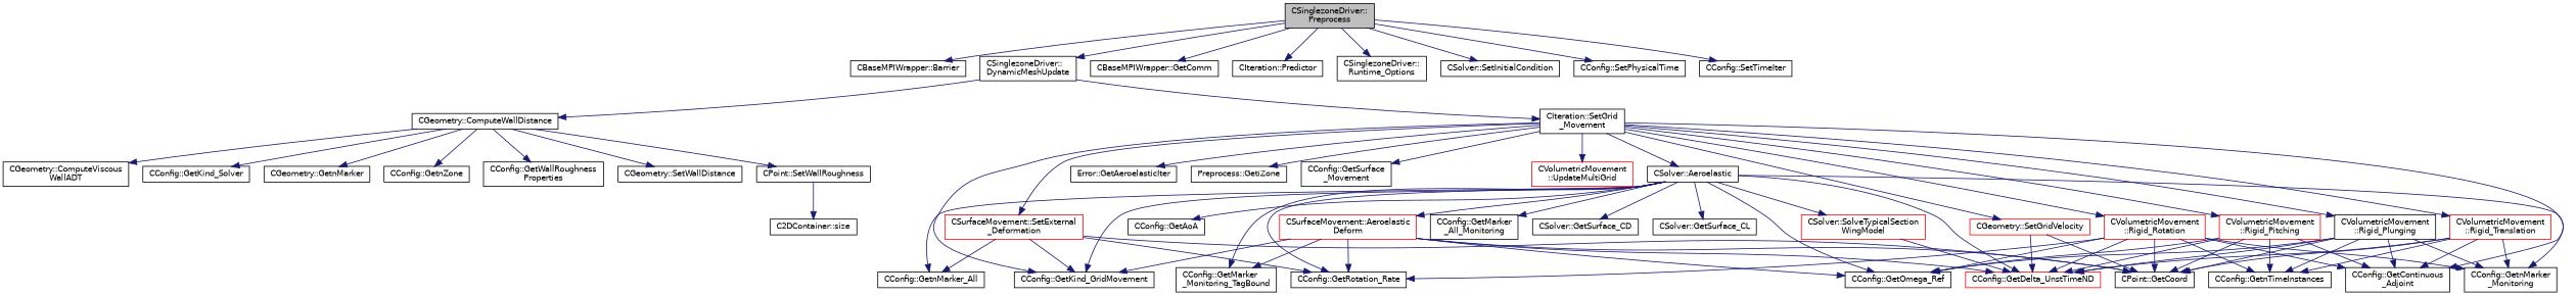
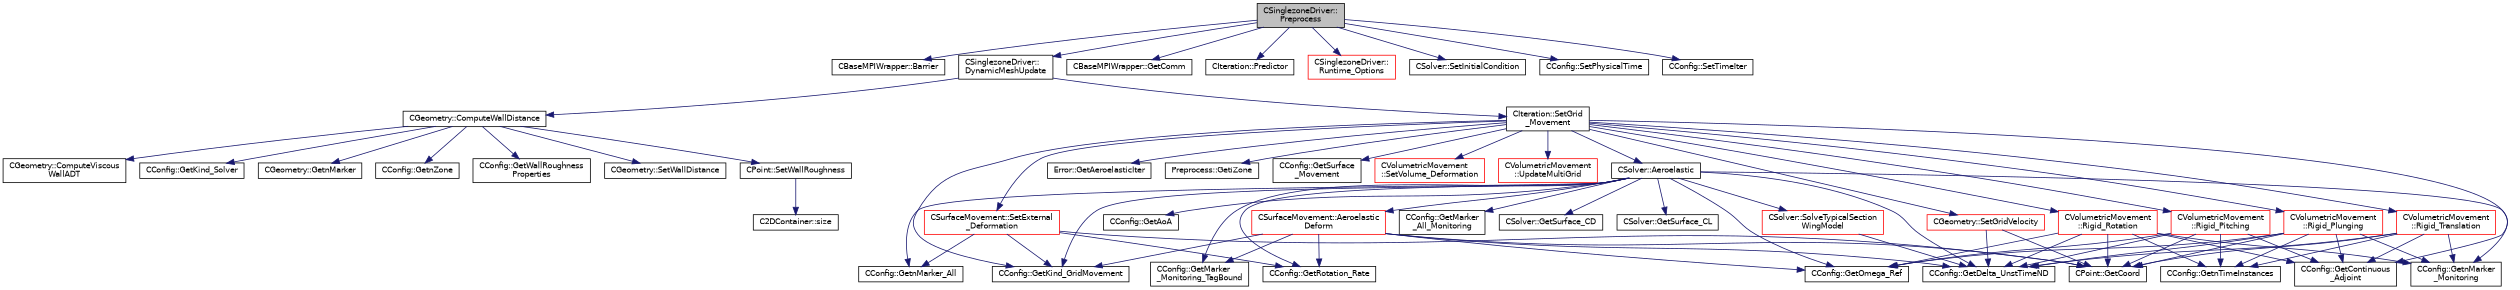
  digraph {
    rankdir=TB
    node [color=black fillcolor=white fontname=Helvetica fontsize=10 shape=record style=filled]
    edge [color=midnightblue fontname=Helvetica fontsize=10 labelfontname=Helvetica labelfontsize=10 style=solid]
    n1 [fillcolor=grey75 fontcolor=black height=0.2 label="CSinglezoneDriver::\lPreprocess" width=0.4]
    n2 [height=0.2 label="CBaseMPIWrapper::Barrier" width=0.4]
    n3 [height=0.2 label="CSinglezoneDriver::\lDynamicMeshUpdate" width=0.4]
    n4 [height=0.2 label="CBaseMPIWrapper::GetComm" width=0.4]
    n5 [height=0.2 label="CIteration::Predictor" width=0.4]
-   n6 [height=0.2 label="CSinglezoneDriver::\lRuntime_Options" width=0.4]
+   n6 [color=red height=0.2 label="CSinglezoneDriver::\lRuntime_Options" width=0.4]
    n7 [height=0.2 label="CSolver::SetInitialCondition" width=0.4]
    n8 [height=0.2 label="CConfig::SetPhysicalTime" width=0.4]
    n9 [height=0.2 label="CConfig::SetTimeIter" width=0.4]
    n10 [height=0.2 label="CGeometry::ComputeWallDistance" width=0.4]
    n11 [height=0.2 label="CIteration::SetGrid\l_Movement" width=0.4]
    n12 [height=0.2 label="CGeometry::ComputeViscous\lWallADT" width=0.4]
    n13 [height=0.2 label="CConfig::GetKind_Solver" width=0.4]
    n14 [height=0.2 label="CGeometry::GetnMarker" width=0.4]
    n15 [height=0.2 label="CConfig::GetnZone" width=0.4]
    n16 [height=0.2 label="CConfig::GetWallRoughness\lProperties" width=0.4]
    n17 [height=0.2 label="CGeometry::SetWallDistance" width=0.4]
    n18 [height=0.2 label="CPoint::SetWallRoughness" width=0.4]
    n19 [height=0.2 label="CSolver::Aeroelastic" width=0.4]
    n20 [height=0.2 label="CConfig::GetKind_GridMovement" width=0.4]
    n21 [height=0.2 label="Error::GetAeroelasticIter" width=0.4]
    n22 [height=0.2 label="CConfig::GetContinuous\l_Adjoint" width=0.4]
    n23 [height=0.2 label="Preprocess::GetiZone" width=0.4]
    n24 [height=0.2 label="CConfig::GetSurface\l_Movement" width=0.4]
    n25 [color=red height=0.2 label="CVolumetricMovement\l::Rigid_Pitching" width=0.4]
-   n26 [height=0.2 label="CVolumetricMovement\l::Rigid_Plunging" width=0.4]
+   n26 [color=red height=0.2 label="CVolumetricMovement\l::Rigid_Plunging" width=0.4]
    n27 [color=red height=0.2 label="CVolumetricMovement\l::Rigid_Rotation" width=0.4]
    n28 [color=red height=0.2 label="CVolumetricMovement\l::Rigid_Translation" width=0.4]
    n29 [color=red height=0.2 label="CSurfaceMovement::SetExternal\l_Deformation" width=0.4]
    n30 [color=red height=0.2 label="CGeometry::SetGridVelocity" width=0.4]
+   n31 [color=red height=0.2 label="CVolumetricMovement\l::SetVolume_Deformation" width=0.4]
    n32 [color=red height=0.2 label="CVolumetricMovement\l::UpdateMultiGrid" width=0.4]
    n33 [height=0.2 label="CConfig::GetnTimeInstances" width=0.4]
    n34 [height=0.2 label="C2DContainer::size" width=0.4]
    n35 [color=red height=0.2 label="CSurfaceMovement::Aeroelastic\lDeform" width=0.4]
-   n36 [color=red height=0.2 label="CConfig::GetDelta_UnstTimeND" width=0.4]
+   n36 [height=0.2 label="CConfig::GetDelta_UnstTimeND" width=0.4]
    n37 [height=0.2 label="CConfig::GetMarker\l_Monitoring_TagBound" width=0.4]
    n38 [height=0.2 label="CConfig::GetOmega_Ref" width=0.4]
    n39 [height=0.2 label="CConfig::GetRotation_Rate" width=0.4]
    n40 [height=0.2 label="CConfig::GetAoA" width=0.4]
    n41 [height=0.2 label="CConfig::GetMarker\l_All_Monitoring" width=0.4]
    n42 [height=0.2 label="CConfig::GetnMarker_All" width=0.4]
    n43 [height=0.2 label="CConfig::GetnMarker\l_Monitoring" width=0.4]
    n44 [height=0.2 label="CSolver::GetSurface_CD" width=0.4]
    n45 [height=0.2 label="CSolver::GetSurface_CL" width=0.4]
    n46 [color=red height=0.2 label="CSolver::SolveTypicalSection\lWingModel" width=0.4]
    n47 [height=0.2 label="CPoint::GetCoord" width=0.4]
    n1 -> n2
    n1 -> n3
    n1 -> n4
    n1 -> n5
    n1 -> n6
    n1 -> n7
    n1 -> n8
    n1 -> n9
    n3 -> n10
    n3 -> n11
    n10 -> n12
    n10 -> n13
    n10 -> n14
    n10 -> n15
    n10 -> n16
    n10 -> n17
    n10 -> n18
    n11 -> n19
    n11 -> n20
    n11 -> n21
    n11 -> n22
    n11 -> n23
    n11 -> n24
    n11 -> n25
    n11 -> n26
    n11 -> n27
    n11 -> n28
    n11 -> n29
    n11 -> n30
+   n11 -> n31
    n11 -> n32
    n18 -> n34
    n19 -> n20
    n19 -> n35
    n19 -> n36
    n19 -> n37
    n19 -> n38
    n19 -> n39
    n19 -> n40
    n19 -> n41
    n19 -> n42
    n19 -> n43
    n19 -> n44
    n19 -> n45
    n19 -> n46
    n25 -> n22
    n25 -> n33
    n25 -> n36
    n25 -> n38
    n25 -> n47
    n26 -> n22
    n26 -> n33
    n26 -> n36
    n26 -> n38
    n26 -> n43
    n26 -> n47
    n27 -> n22
    n27 -> n33
    n27 -> n36
    n27 -> n38
-   n27 -> n39
    n27 -> n43
    n27 -> n47
    n28 -> n22
    n28 -> n33
    n28 -> n36
    n28 -> n43
    n28 -> n47
    n29 -> n20
    n29 -> n39
    n29 -> n42
    n29 -> n47
    n30 -> n36
    n30 -> n47
    n35 -> n20
    n35 -> n36
    n35 -> n37
    n35 -> n38
    n35 -> n39
    n35 -> n47
    n46 -> n36
  }
